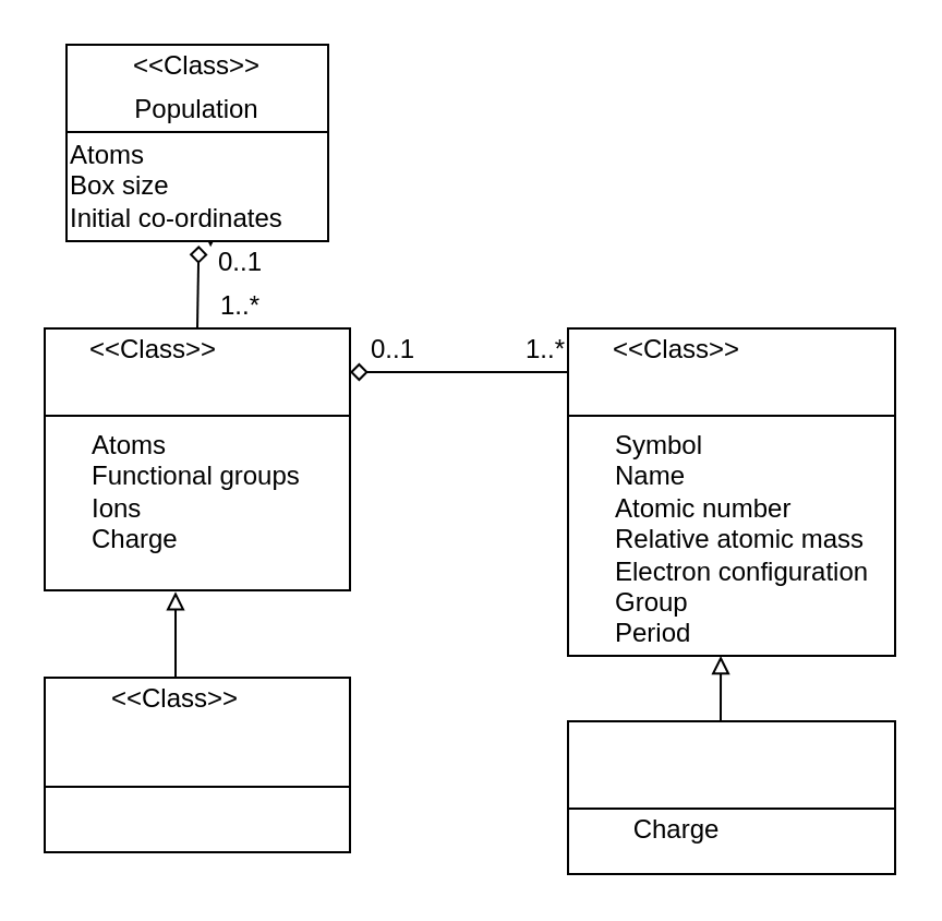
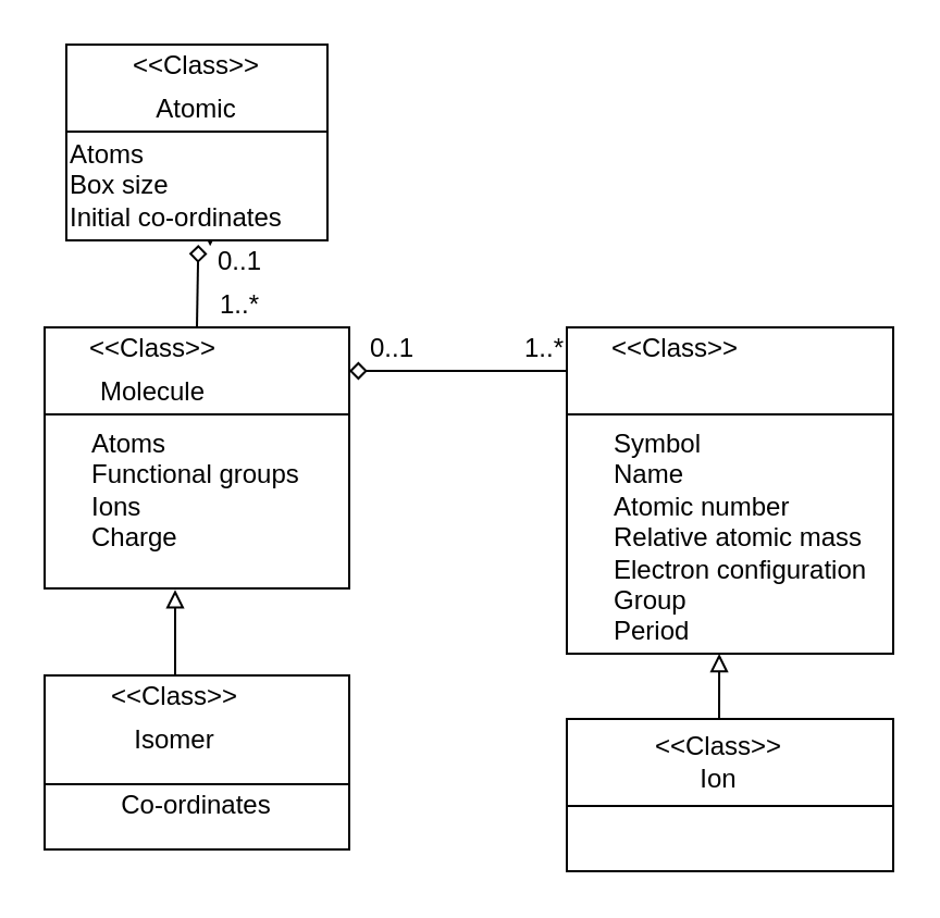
  <mxCell id="0" />
  <mxCell id="1" parent="0" />
  <mxCell id="2" style="edgeStyle=orthogonalEdgeStyle;rounded=0;orthogonalLoop=1;jettySize=auto;html=1;exitX=0.5;exitY=1;exitDx=0;exitDy=0;entryX=0.413;entryY=1.053;entryDx=0;entryDy=0;entryPerimeter=0;" edge="1" parent="1" source="3" target="31"><mxGeometry relative="1" as="geometry" /></mxCell>
  <mxCell id="3" value="" style="rounded=0;whiteSpace=wrap;html=1;" vertex="1" parent="1"><mxGeometry x="30" y="20" width="120" height="90" as="geometry" /></mxCell>
  <mxCell id="4" value="" style="rounded=0;whiteSpace=wrap;html=1;" vertex="1" parent="1"><mxGeometry x="30" y="20" width="120" height="40" as="geometry" /></mxCell>
  <mxCell id="5" value="" style="rounded=0;whiteSpace=wrap;html=1;align=left;" parent="1" vertex="1"><mxGeometry x="260" y="370" width="150" height="30" as="geometry" /></mxCell>
  <mxCell id="6" style="edgeStyle=orthogonalEdgeStyle;rounded=0;orthogonalLoop=1;jettySize=auto;html=1;exitX=0.5;exitY=0;exitDx=0;exitDy=0;entryX=0.417;entryY=1;entryDx=0;entryDy=0;entryPerimeter=0;endArrow=block;endFill=0;" parent="1" source="7" target="24" edge="1"><mxGeometry relative="1" as="geometry" /></mxCell>
  <mxCell id="7" value="" style="rounded=0;whiteSpace=wrap;html=1;align=left;" parent="1" vertex="1"><mxGeometry x="260" y="330" width="150" height="40" as="geometry" /></mxCell>
  <mxCell id="8" value="" style="rounded=0;whiteSpace=wrap;html=1;align=left;" parent="1" vertex="1"><mxGeometry x="260" y="190" width="150" height="110" as="geometry" /></mxCell>
  <mxCell id="9" style="edgeStyle=orthogonalEdgeStyle;rounded=0;orthogonalLoop=1;jettySize=auto;html=1;exitX=0;exitY=0.5;exitDx=0;exitDy=0;entryX=1;entryY=0.5;entryDx=0;entryDy=0;endArrow=diamond;endFill=0;" parent="1" source="10" target="15" edge="1"><mxGeometry relative="1" as="geometry" /></mxCell>
  <mxCell id="10" value="" style="rounded=0;whiteSpace=wrap;html=1;align=left;" parent="1" vertex="1"><mxGeometry x="260" y="150" width="150" height="40" as="geometry" /></mxCell>
  <mxCell id="11" value="" style="rounded=0;whiteSpace=wrap;html=1;align=left;" parent="1" vertex="1"><mxGeometry x="20" y="360" width="140" height="30" as="geometry" /></mxCell>
  <mxCell id="12" value="" style="rounded=0;whiteSpace=wrap;html=1;align=left;" parent="1" vertex="1"><mxGeometry x="20" y="310" width="140" height="50" as="geometry" /></mxCell>
  <mxCell id="13" value="" style="rounded=0;whiteSpace=wrap;html=1;align=left;" parent="1" vertex="1"><mxGeometry x="20" y="150" width="140" height="120" as="geometry" /></mxCell>
  <mxCell id="14" style="edgeStyle=orthogonalEdgeStyle;rounded=0;orthogonalLoop=1;jettySize=auto;html=1;exitX=0.5;exitY=0;exitDx=0;exitDy=0;entryX=0.379;entryY=1.04;entryDx=0;entryDy=0;entryPerimeter=0;endArrow=diamond;endFill=0;" edge="1" parent="1" source="15" target="31"><mxGeometry relative="1" as="geometry" /></mxCell>
  <mxCell id="15" value="" style="rounded=0;whiteSpace=wrap;html=1;align=left;" parent="1" vertex="1"><mxGeometry x="20" y="150" width="140" height="40" as="geometry" /></mxCell>
+ <mxCell id="16" value="Molecule" style="text;html=1;strokeColor=none;fillColor=none;align=center;verticalAlign=middle;whiteSpace=wrap;rounded=0;" parent="1" vertex="1"><mxGeometry x="50" y="170" width="40" height="20" as="geometry" /></mxCell>
+ <mxCell id="17" value="Isomer" style="text;html=1;strokeColor=none;fillColor=none;align=center;verticalAlign=middle;whiteSpace=wrap;rounded=0;" parent="1" vertex="1"><mxGeometry x="60" y="330" width="40" height="20" as="geometry" /></mxCell>
  <mxCell id="18" value="&amp;lt;&amp;lt;Class&amp;gt;&amp;gt;" style="text;html=1;strokeColor=none;fillColor=none;align=center;verticalAlign=middle;whiteSpace=wrap;rounded=0;" parent="1" vertex="1"><mxGeometry x="50" y="150" width="40" height="20" as="geometry" /></mxCell>
  <mxCell id="19" value="Atoms&lt;br&gt;Functional groups&lt;br&gt;Ions&lt;br&gt;Charge" style="text;html=1;strokeColor=none;fillColor=none;align=left;verticalAlign=top;whiteSpace=wrap;rounded=0;" parent="1" vertex="1"><mxGeometry x="40" y="190" width="100" height="80" as="geometry" /></mxCell>
  <mxCell id="20" style="edgeStyle=orthogonalEdgeStyle;rounded=0;orthogonalLoop=1;jettySize=auto;html=1;exitX=0.5;exitY=0;exitDx=0;exitDy=0;entryX=0.4;entryY=1.008;entryDx=0;entryDy=0;entryPerimeter=0;endArrow=block;endFill=0;" parent="1" source="21" target="19" edge="1"><mxGeometry relative="1" as="geometry" /></mxCell>
  <mxCell id="21" value="&amp;lt;&amp;lt;Class&amp;gt;&amp;gt;" style="text;html=1;strokeColor=none;fillColor=none;align=center;verticalAlign=middle;whiteSpace=wrap;rounded=0;" parent="1" vertex="1"><mxGeometry x="60" y="310" width="40" height="20" as="geometry" /></mxCell>
+ <mxCell id="22" value="Co-ordinates" style="text;html=1;strokeColor=none;fillColor=none;align=center;verticalAlign=middle;whiteSpace=wrap;rounded=0;" parent="1" vertex="1"><mxGeometry x="45" y="360" width="90" height="20" as="geometry" /></mxCell>
  <mxCell id="23" value="&amp;lt;&amp;lt;Class&amp;gt;&amp;gt;" style="text;html=1;strokeColor=none;fillColor=none;align=center;verticalAlign=middle;whiteSpace=wrap;rounded=0;" parent="1" vertex="1"><mxGeometry x="290" y="150" width="40" height="20" as="geometry" /></mxCell>
  <mxCell id="24" value="Symbol&lt;br&gt;Name&lt;br&gt;Atomic number&lt;br&gt;Relative atomic mass&lt;br&gt;Electron configuration&lt;br&gt;Group&lt;br&gt;Period" style="text;html=1;strokeColor=none;fillColor=none;align=left;verticalAlign=top;whiteSpace=wrap;rounded=0;" parent="1" vertex="1"><mxGeometry x="280" y="190" width="120" height="110" as="geometry" /></mxCell>
- <mxCell id="26" value="Charge" style="text;html=1;strokeColor=none;fillColor=none;align=center;verticalAlign=middle;whiteSpace=wrap;rounded=0;" parent="1" vertex="1"><mxGeometry x="290" y="370" width="40" height="20" as="geometry" /></mxCell>
+ <mxCell id="25" value="&amp;lt;&amp;lt;Class&amp;gt;&amp;gt;&lt;br&gt;Ion" style="text;html=1;strokeColor=none;fillColor=none;align=center;verticalAlign=middle;whiteSpace=wrap;rounded=0;" parent="1" vertex="1"><mxGeometry x="310" y="340" width="40" height="20" as="geometry" /></mxCell>
  <mxCell id="27" value="0..1" style="text;html=1;strokeColor=none;fillColor=none;align=center;verticalAlign=middle;whiteSpace=wrap;rounded=0;" parent="1" vertex="1"><mxGeometry x="160" y="150" width="40" height="20" as="geometry" /></mxCell>
  <mxCell id="28" value="1..*" style="text;html=1;strokeColor=none;fillColor=none;align=center;verticalAlign=middle;whiteSpace=wrap;rounded=0;" parent="1" vertex="1"><mxGeometry x="230" y="150" width="40" height="20" as="geometry" /></mxCell>
- <mxCell id="29" value="Population" style="text;html=1;strokeColor=none;fillColor=none;align=center;verticalAlign=middle;whiteSpace=wrap;rounded=0;" vertex="1" parent="1"><mxGeometry x="70" y="40" width="40" height="20" as="geometry" /></mxCell>
+ <mxCell id="29" value="Atomic" style="text;html=1;strokeColor=none;fillColor=none;align=center;verticalAlign=middle;whiteSpace=wrap;rounded=0;" vertex="1" parent="1"><mxGeometry x="70" y="40" width="40" height="20" as="geometry" /></mxCell>
  <mxCell id="30" value="&amp;lt;&amp;lt;Class&amp;gt;&amp;gt;" style="text;html=1;strokeColor=none;fillColor=none;align=center;verticalAlign=middle;whiteSpace=wrap;rounded=0;" vertex="1" parent="1"><mxGeometry x="70" y="20" width="40" height="20" as="geometry" /></mxCell>
  <mxCell id="31" value="Atoms&lt;br&gt;Box size&lt;br&gt;Initial co-ordinates" style="text;html=1;strokeColor=none;fillColor=none;align=left;verticalAlign=middle;whiteSpace=wrap;rounded=0;" vertex="1" parent="1"><mxGeometry x="30" y="60" width="160" height="50" as="geometry" /></mxCell>
  <mxCell id="32" value="1..*" style="text;html=1;strokeColor=none;fillColor=none;align=center;verticalAlign=middle;whiteSpace=wrap;rounded=0;" vertex="1" parent="1"><mxGeometry x="90" y="130" width="40" height="20" as="geometry" /></mxCell>
  <mxCell id="33" value="0..1" style="text;html=1;strokeColor=none;fillColor=none;align=center;verticalAlign=middle;whiteSpace=wrap;rounded=0;" vertex="1" parent="1"><mxGeometry x="90" y="110" width="40" height="20" as="geometry" /></mxCell>
